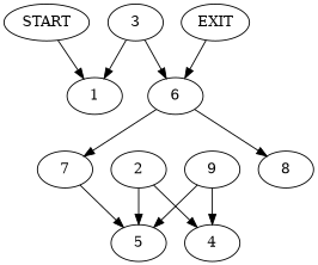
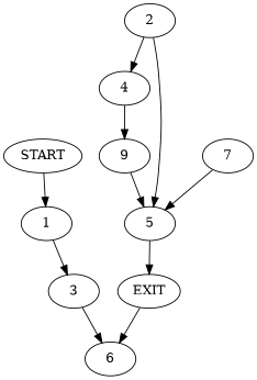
  digraph {
    n1 [label=START]
    1
    3
    n4 [label=EXIT]
    6
    2
    4
    5
    9
    7
-   8
    n1 -> 1
-   3 -> 1
+   1 -> 3
    3 -> 6
    n4 -> 6
-   6 -> 7
-   6 -> 8
    2 -> 4
    2 -> 5
-   9 -> 4
+   4 -> 9
+   5 -> n4
    9 -> 5
    7 -> 5
  }
